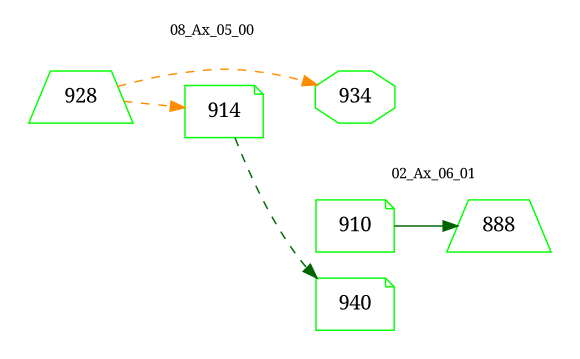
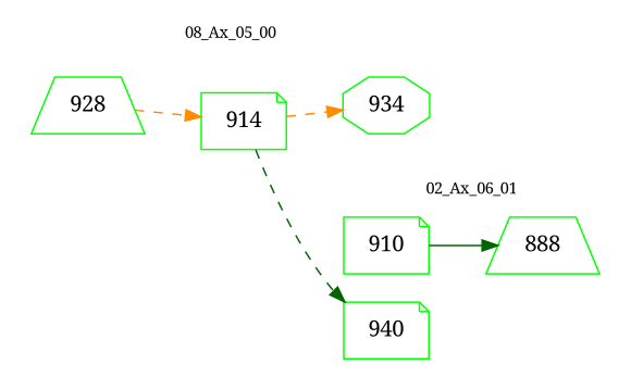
  digraph {
    fontname="Noto Serif"
    rankdir=LR
    node [color=green fontname="Noto Serif" shape=note]
    edge [color=darkgreen fontname="Noto Serif" style=dashed]
    n1 [label=910]
    n2 [label=888 shape=trapezium]
    n3 [label=940]
    n4 [label=928 shape=trapezium]
    n5 [label=914]
    n6 [label=934 shape=octagon]
    subgraph cluster_1 {
      color=white
      fontsize=10
      label="02_Ax_06_01"
      n1
      n2
      n3
    }
    subgraph cluster_2 {
      color=white
      fontsize=10
      label="08_Ax_05_00"
      n4
      n5
      n6
    }
    n1 -> n2 [style=solid]
    n4 -> n5 [color=darkorange]
    n5 -> n3
-   n4 -> n6 [color=darkorange]
+   n5 -> n6 [color=darkorange]
  }
